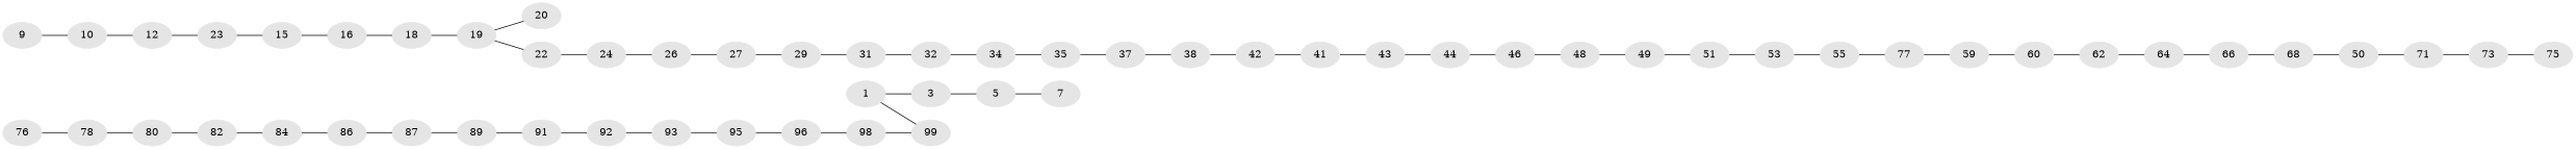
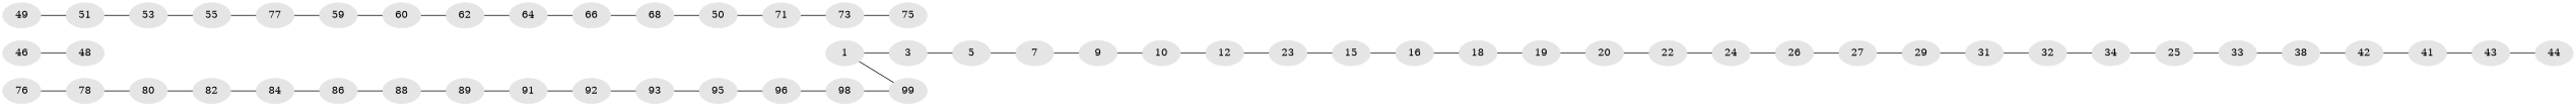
  graph {
    rankdir=LR
    node [color=gray90 style=filled]
    1 [super="+2"]
    3 [super="+4"]
    99 [super="+100"]
    5 [super="+6"]
    7 [super="+8"]
    9
    10 [super="+11"]
    12
    n9 [label=23 super="+14"]
    15
    16 [super="+17"]
    18
    19
    20 [super="+21"]
    22 [super="+23"]
    24 [super="+25"]
    26
    27 [super="+28"]
    29 [super="+30"]
    31
    32 [super="+33"]
    34
-   35 [super="+36"]
-   37
+   35 [super="+36" label=25]
+   37 [label=33]
    38 [super="+39"]
    n26 [label=42]
    41 [super="+42"]
    43
    44 [super="+45"]
    46 [super="+47"]
    48
    49 [super="+50"]
    51 [super="+52"]
    53 [super="+54"]
    55 [super="+56"]
    n36 [label=77 super="+58"]
    59
    60 [super="+61"]
    62 [super="+63"]
    64 [super="+65"]
    66 [super="+67"]
    68 [super="+69"]
    n43 [label=50]
    71 [super="+72"]
    73 [super="+74"]
    75
    76 [super="+77"]
    78 [super="+79"]
    80 [super="+81"]
    82 [super="+83"]
    84 [super="+85"]
    86 [super="+87"]
-   88 [label=87]
+   88
    89 [super="+90"]
    91
    92
    93 [super="+94"]
    95
    96 [super="+97"]
    98
    1 -- 3
    1 -- 99
    3 -- 5
    5 -- 7
+   7 -- 9
    9 -- 10
    10 -- 12
    12 -- n9
    n9 -- 15
    15 -- 16
    16 -- 18
    18 -- 19
    19 -- 20
-   19 -- 22
+   20 -- 22
    22 -- 24
    24 -- 26
    26 -- 27
    27 -- 29
    29 -- 31
    31 -- 32
    32 -- 34
    34 -- 35
    35 -- 37
    37 -- 38
    38 -- n26
    n26 -- 41
    41 -- 43
    43 -- 44
-   44 -- 46
    46 -- 48
-   48 -- 49
    49 -- 51
    51 -- 53
    53 -- 55
    55 -- n36
    n36 -- 59
    59 -- 60
    60 -- 62
    62 -- 64
    64 -- 66
    66 -- 68
    68 -- n43
    n43 -- 71
    71 -- 73
    73 -- 75
    76 -- 78
    78 -- 80
    80 -- 82
    82 -- 84
    84 -- 86
    86 -- 88
    88 -- 89
    89 -- 91
    91 -- 92
    92 -- 93
    93 -- 95
    95 -- 96
    96 -- 98
    98 -- 99
  }
